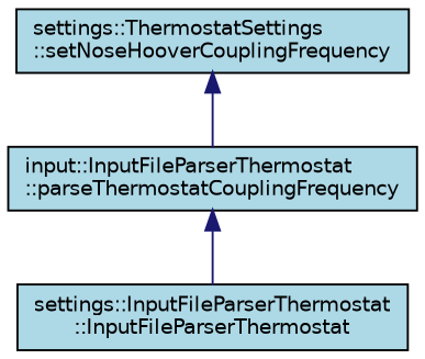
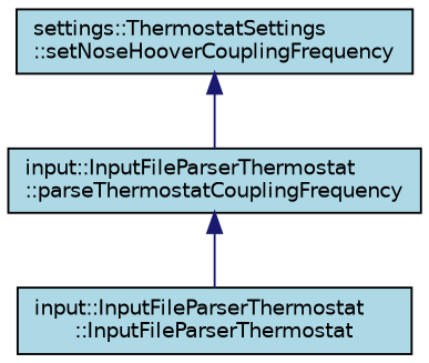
  digraph {
    rankdir=TB
    node [color=black fillcolor=lightblue fontname=Helvetica fontsize=10 shape=record style=filled]
    edge [color=midnightblue dir=back fontname=Helvetica fontsize=10 labelfontname=Helvetica labelfontsize=10 style=solid]
    n1 [fontcolor=black height=0.2 label="settings::ThermostatSettings\l::setNoseHooverCouplingFrequency" width=0.4]
    n2 [height=0.2 label="input::InputFileParserThermostat\l::parseThermostatCouplingFrequency" width=0.4]
-   n3 [height=0.2 label="settings::InputFileParserThermostat\l::InputFileParserThermostat" width=0.4]
+   n3 [height=0.2 label="input::InputFileParserThermostat\l::InputFileParserThermostat" width=0.4]
    n1 -> n2
    n2 -> n3
  }
